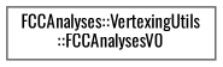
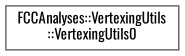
  digraph {
    rankdir=TB
    fontname=Oswald
-   n1 [color=grey40 fillcolor=white fontname=Oswald fontsize=10 height=0.2 label="FCCAnalyses::VertexingUtils\l::FCCAnalysesV0" shape=box style=filled width=0.4]
+   n1 [color=grey40 fillcolor=white fontname=Oswald fontsize=10 height=0.2 label="FCCAnalyses::VertexingUtils\l::VertexingUtils0" shape=box style=filled width=0.4]
  }
